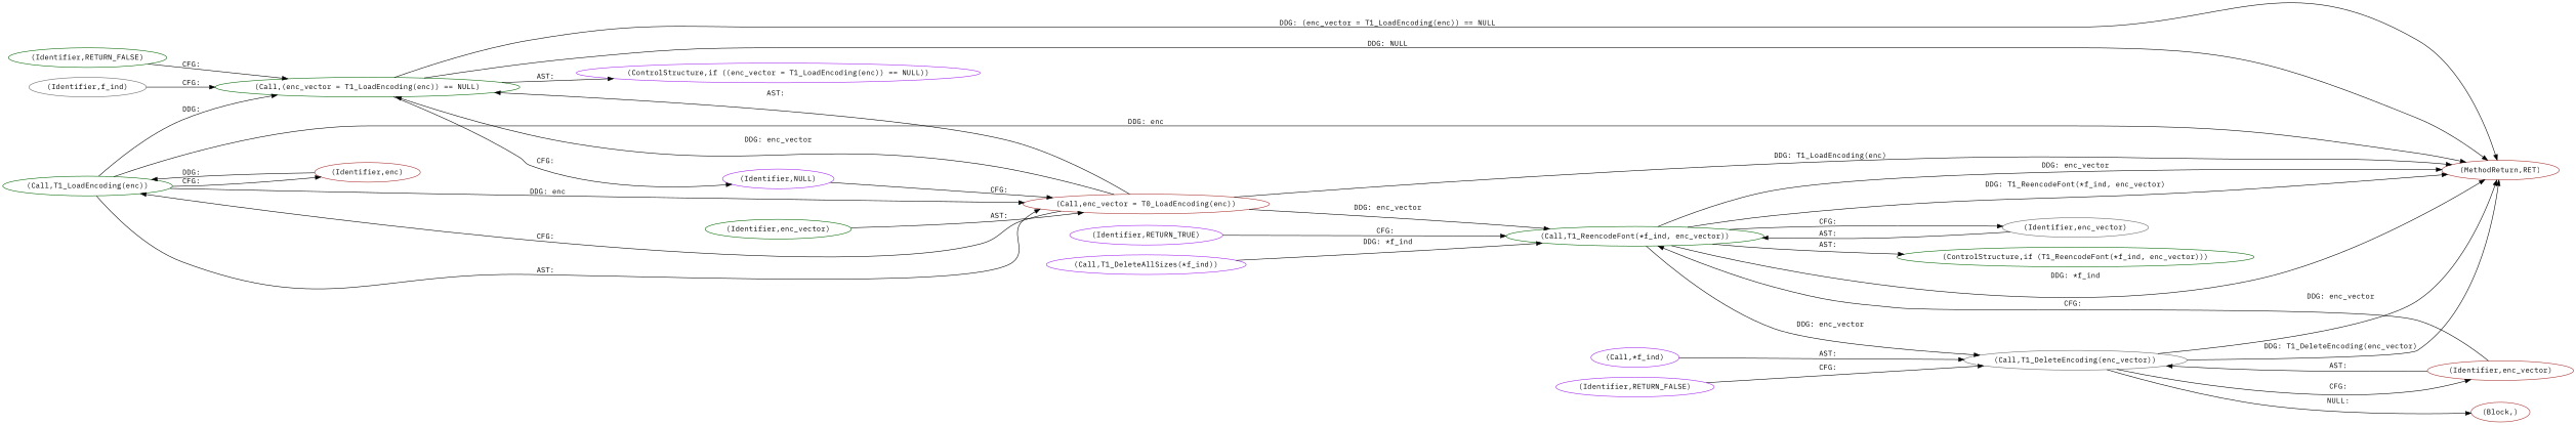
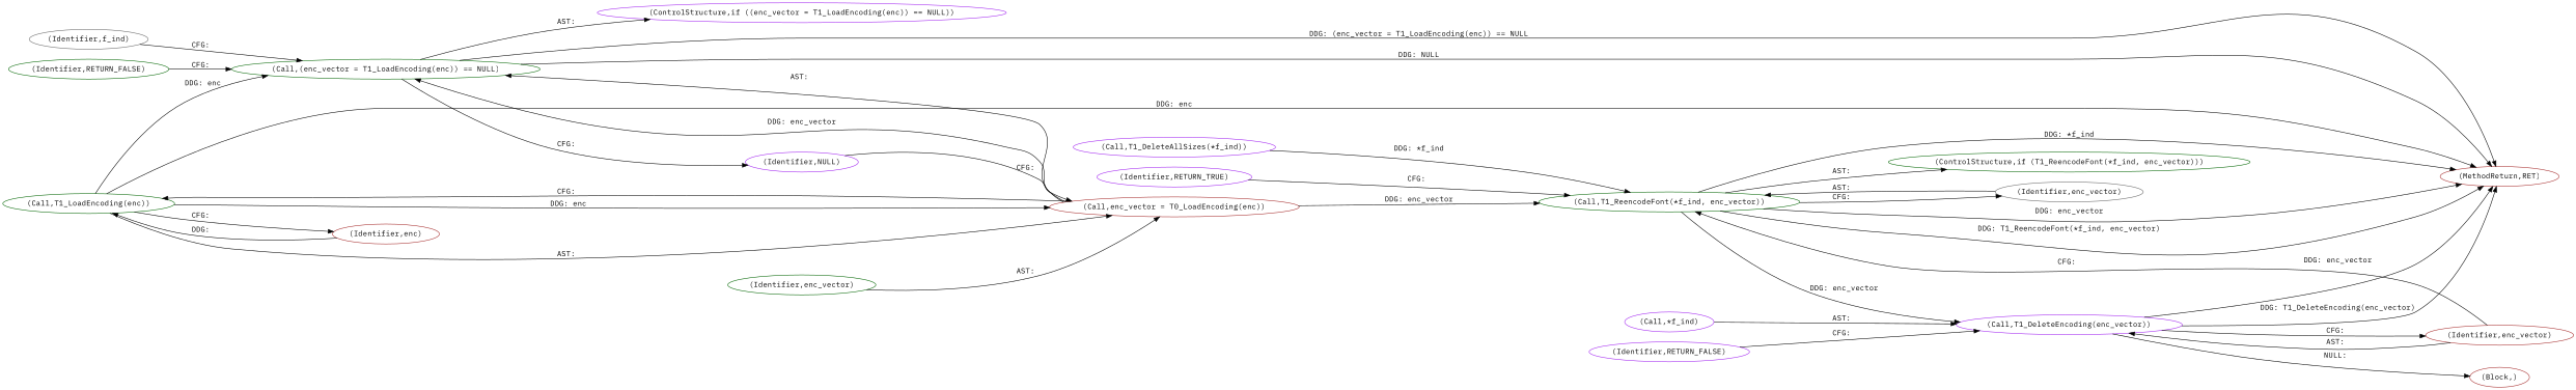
  digraph {
    fontname="IBM Plex Mono"
    rankdir=LR
    node [color=purple fontname="IBM Plex Mono"]
    edge [fontname="IBM Plex Mono"]
    n1 [color=darkgreen label="(Call,T1_LoadEncoding(enc))"]
    n2 [color=darkgreen label="(Call,(enc_vector = T1_LoadEncoding(enc)) == NULL)"]
    n3 [color=brown label="(Call,enc_vector = T0_LoadEncoding(enc))"]
    n4 [color=brown label="(Identifier,enc)"]
    n5 [color=brown label="(MethodReturn,RET)"]
    n6 [label="(Identifier,NULL)"]
    n7 [label="(ControlStructure,if ((enc_vector = T1_LoadEncoding(enc)) == NULL))"]
    n8 [color=darkgreen label="(Call,T1_ReencodeFont(*f_ind, enc_vector))"]
-   n9 [color=gray40 label="(Call,T1_DeleteEncoding(enc_vector))"]
+   n9 [label="(Call,T1_DeleteEncoding(enc_vector))"]
    n10 [color=gray40 label="(Identifier,enc_vector)"]
    n11 [color=darkgreen label="(ControlStructure,if (T1_ReencodeFont(*f_ind, enc_vector)))"]
    n12 [color=brown label="(Identifier,enc_vector)"]
    n13 [color=brown label="(Block,)"]
    n14 [label="(Call,T1_DeleteAllSizes(*f_ind))"]
    n15 [color=darkgreen label="(Identifier,enc_vector)"]
    n16 [label="(Identifier,RETURN_TRUE)"]
    n17 [color=gray40 label="(Identifier,f_ind)"]
    n18 [color=darkgreen label="(Identifier,RETURN_FALSE)"]
    n19 [label="(Call,*f_ind)"]
    n20 [label="(Identifier,RETURN_FALSE)"]
-   n1 -> n2 [label="DDG: "]
+   n1 -> n2 [label="DDG: enc"]
    n1 -> n3 [label="AST: "]
    n1 -> n3 [label="DDG: enc"]
    n1 -> n4 [label="CFG: "]
    n1 -> n5 [label="DDG: enc"]
    n2 -> n5 [label="DDG: (enc_vector = T1_LoadEncoding(enc)) == NULL"]
    n2 -> n5 [label="DDG: NULL"]
    n2 -> n6 [label="CFG: "]
    n2 -> n7 [label="AST: "]
    n3 -> n1 [label="CFG: "]
    n3 -> n2 [label="AST: "]
    n3 -> n2 [label="DDG: enc_vector"]
-   n3 -> n5 [label="DDG: T1_LoadEncoding(enc)"]
    n3 -> n8 [label="DDG: enc_vector"]
    n4 -> n1 [label="DDG: "]
    n6 -> n3 [label="CFG: "]
    n8 -> n5 [label="DDG: enc_vector"]
    n8 -> n5 [label="DDG: T1_ReencodeFont(*f_ind, enc_vector)"]
    n8 -> n5 [label="DDG: *f_ind"]
    n8 -> n9 [label="DDG: enc_vector"]
    n8 -> n10 [label="CFG: "]
    n8 -> n11 [label="AST: "]
    n9 -> n5 [label="DDG: enc_vector"]
    n9 -> n5 [label="DDG: T1_DeleteEncoding(enc_vector)"]
    n9 -> n12 [label="CFG: "]
    n9 -> n13 [label="NULL: "]
    n10 -> n8 [label="AST: "]
    n12 -> n8 [label="CFG: "]
    n12 -> n9 [label="AST: "]
    n14 -> n8 [label="DDG: *f_ind"]
    n15 -> n3 [label="AST: "]
    n16 -> n8 [label="CFG: "]
    n17 -> n2 [label="CFG: "]
    n18 -> n2 [label="CFG: "]
    n19 -> n9 [label="AST: "]
    n20 -> n9 [label="CFG: "]
  }
